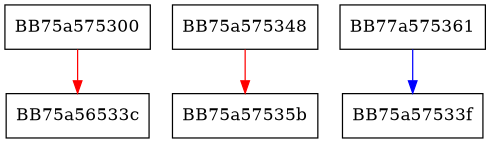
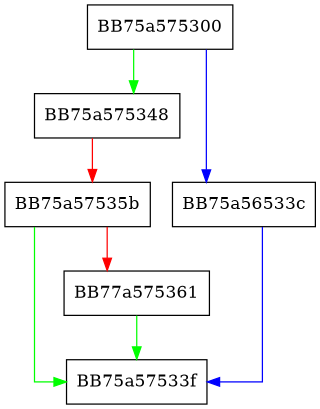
  digraph {
    splines=ortho
    node [shape=box]
    edge [color=red]
    BB75a575300
    BB75a575348
    n3 [label=BB75a56533c]
    BB75a57535b
    BB75a57533f
    n6 [label=BB77a575361]
-   BB75a575300 -> n3
+   BB75a575300 -> BB75a575348 [color=green]
+   BB75a575300 -> n3 [color=blue]
    BB75a575348 -> BB75a57535b
-   n6 -> BB75a57533f [color=blue]
+   n3 -> BB75a57533f [color=blue]
+   BB75a57535b -> BB75a57533f [color=green]
+   BB75a57535b -> n6
+   n6 -> BB75a57533f [color=green]
  }
